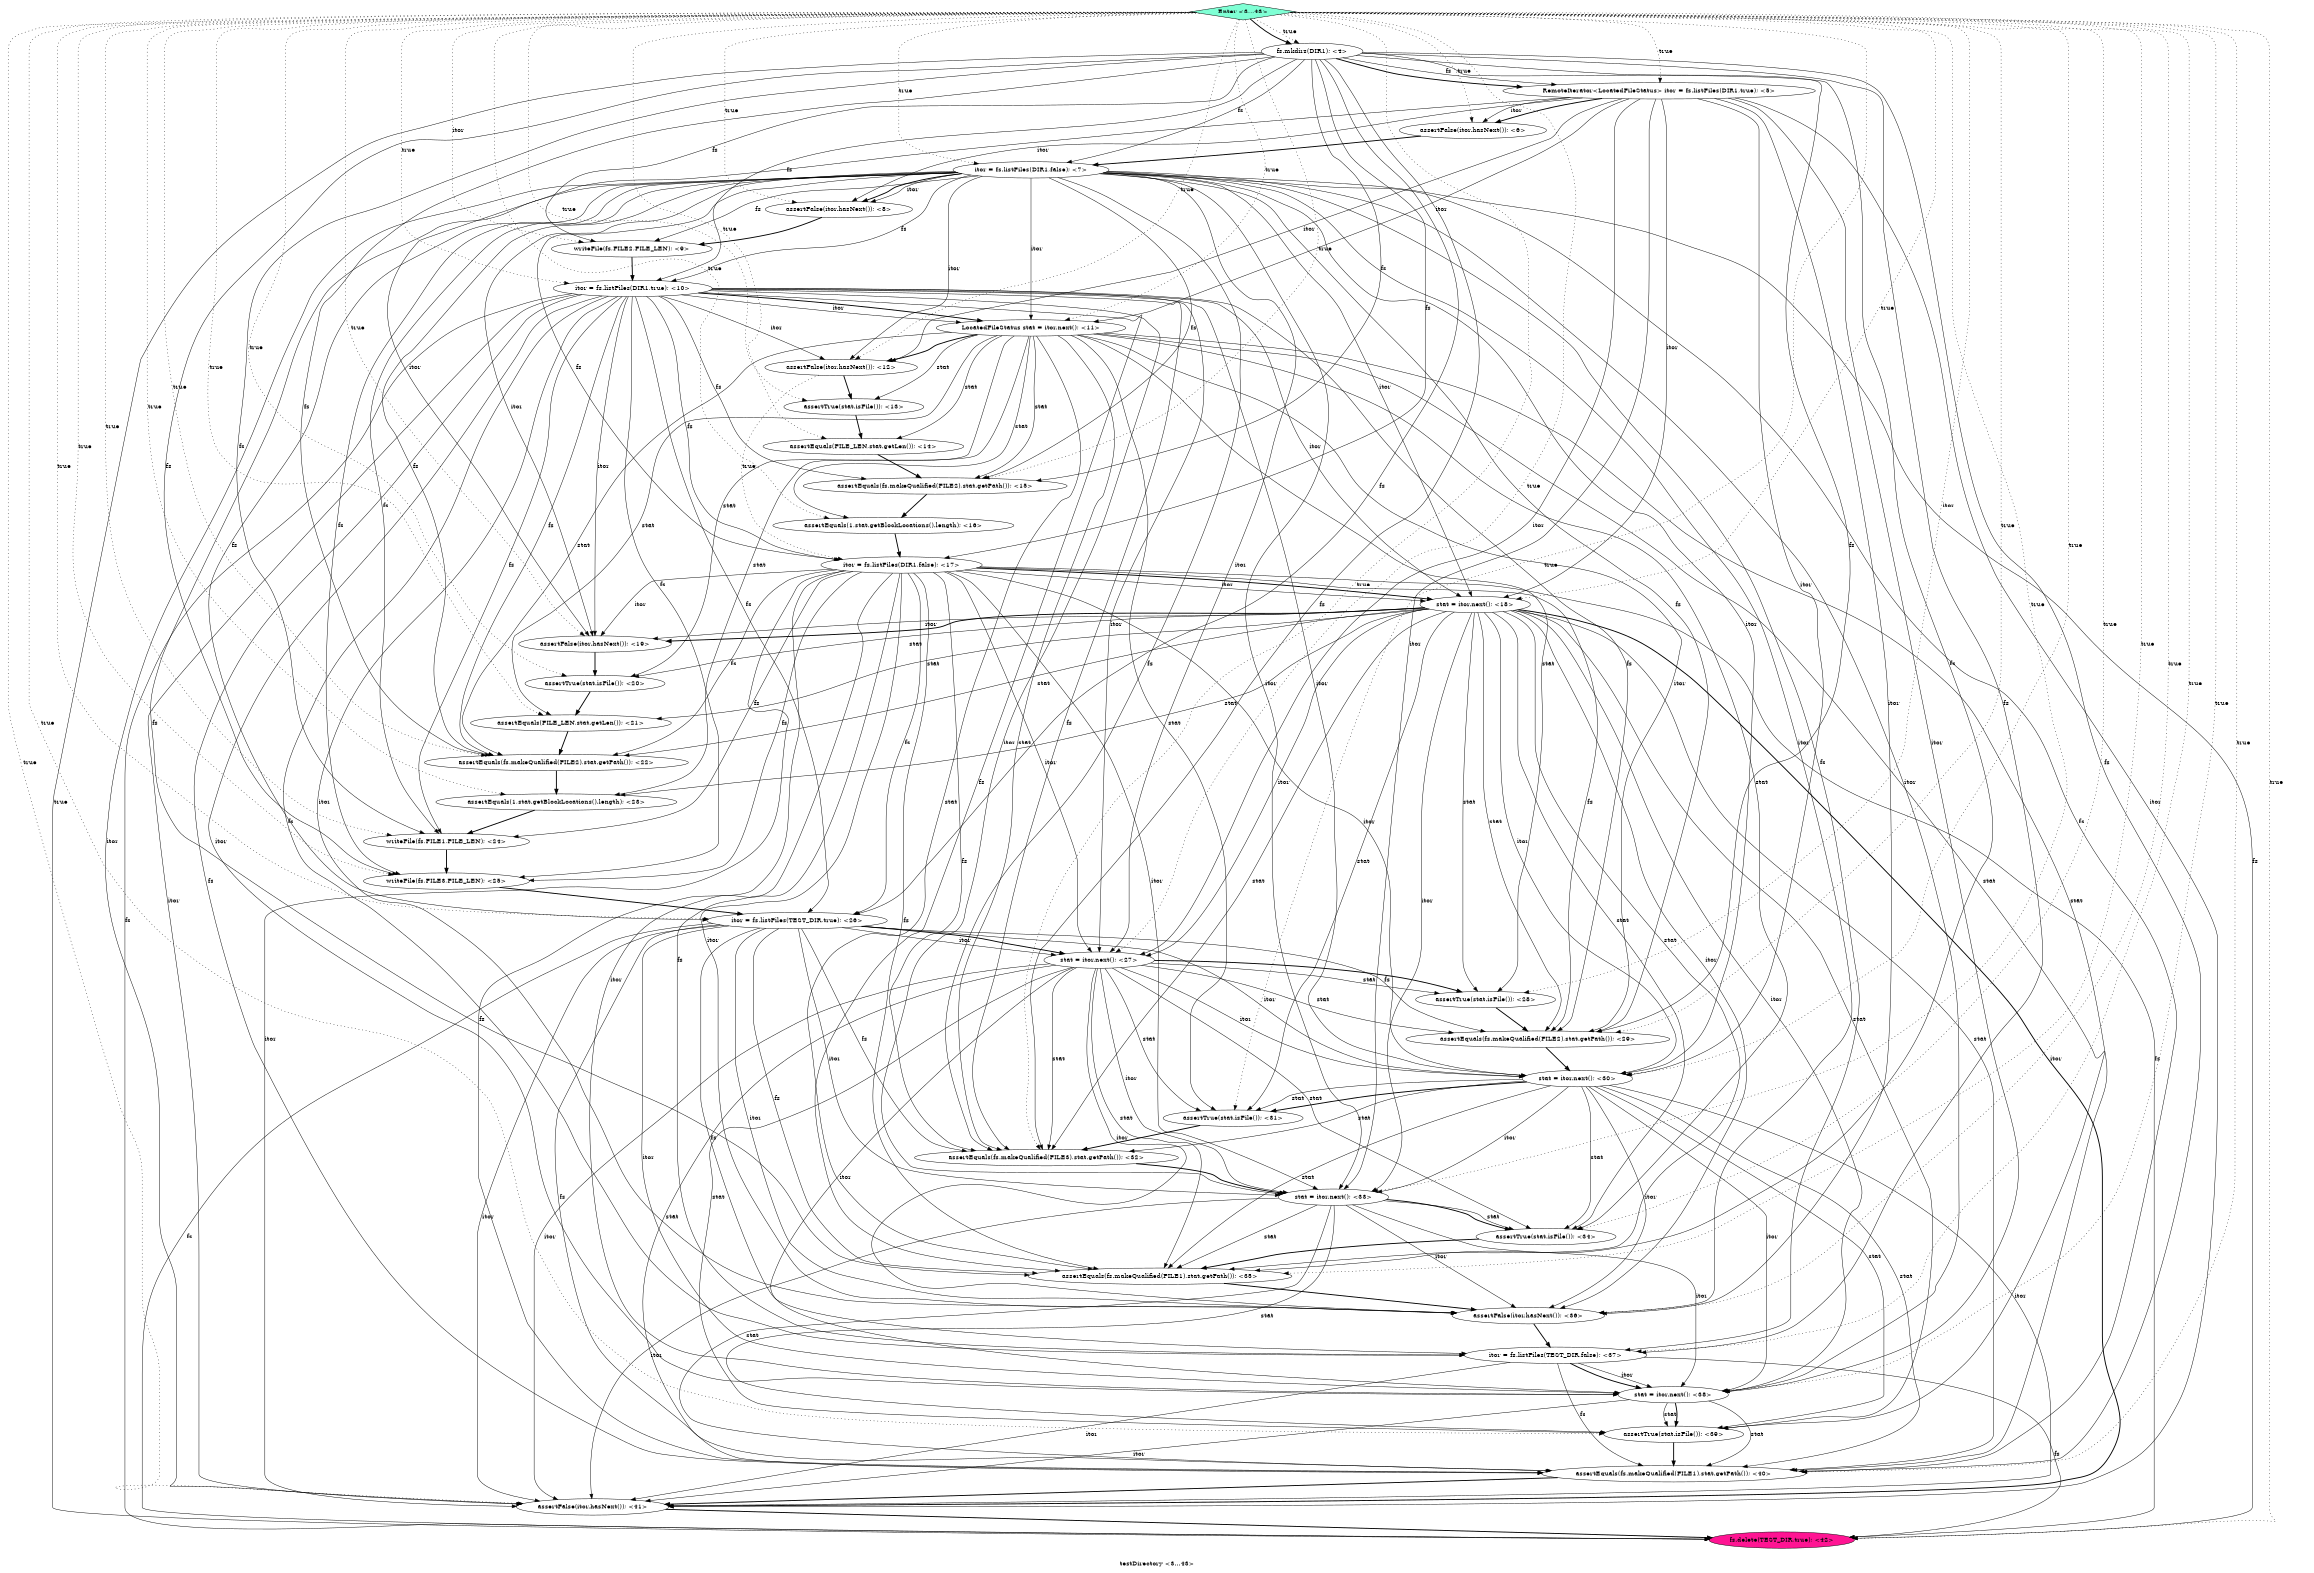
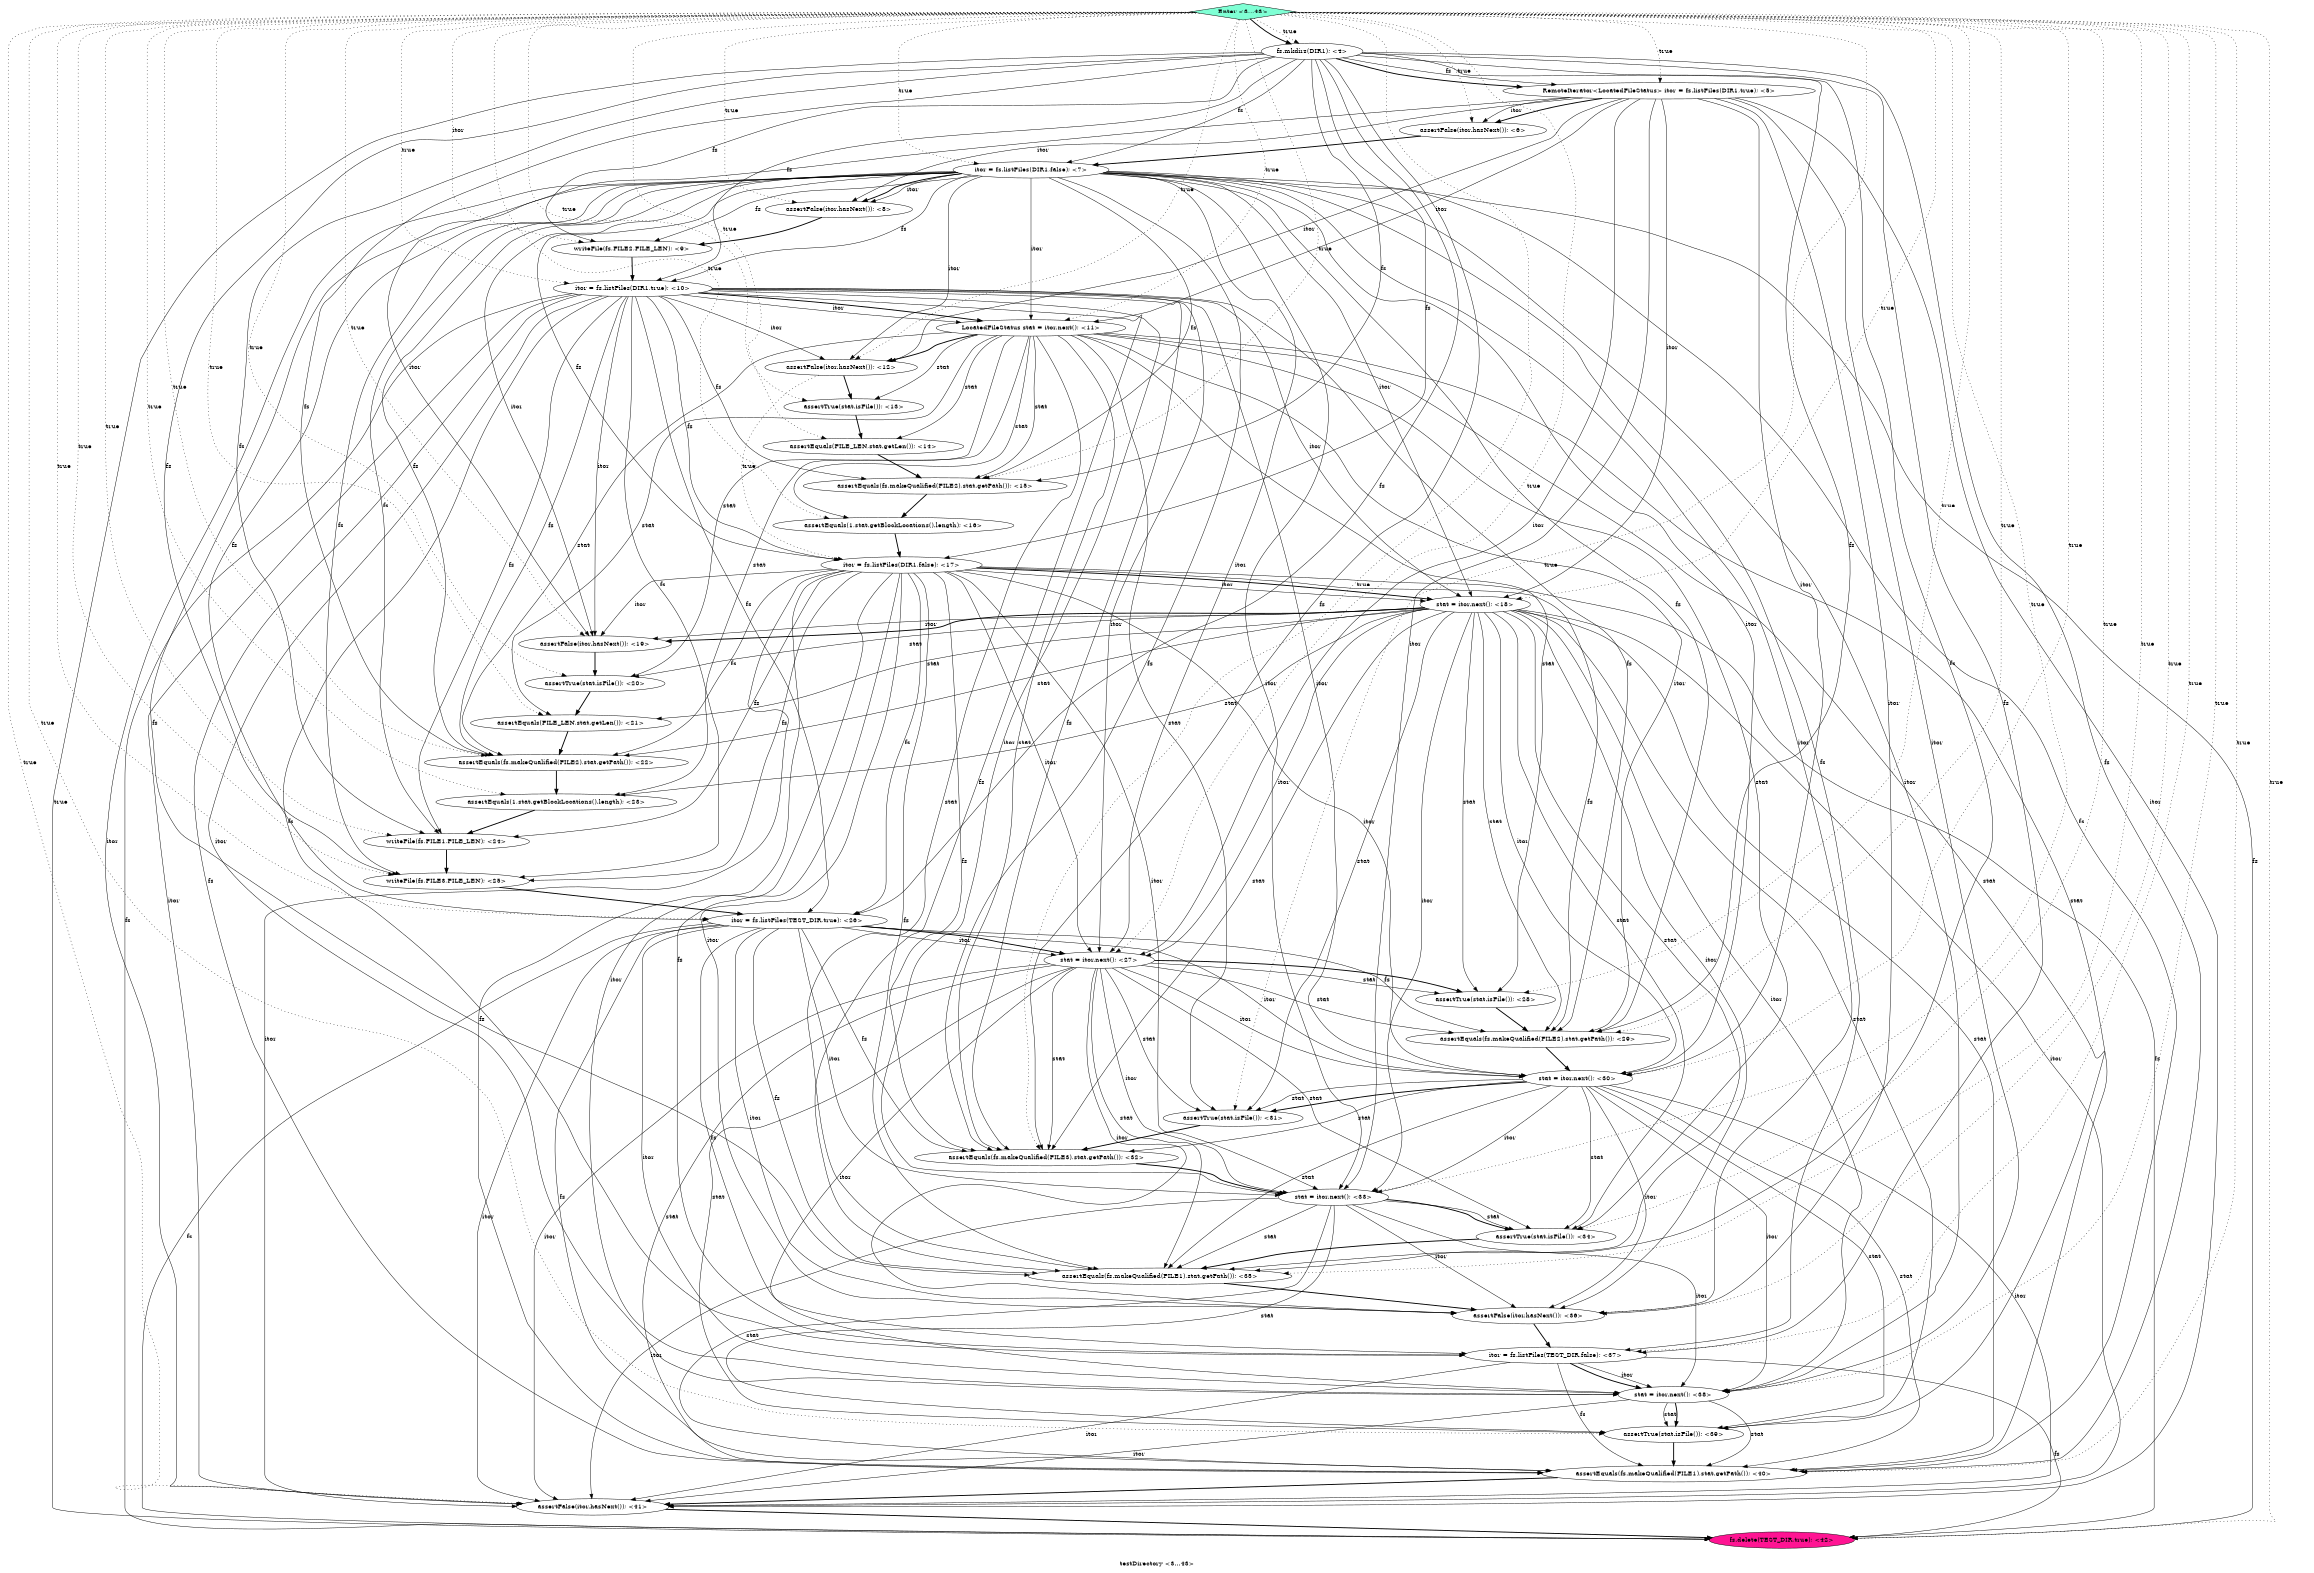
  digraph {
    label="testDirectory <3...43>"
    node [fillcolor=white shape=ellipse style=filled]
    edge [style=solid]
    n1 [label="fs.mkdirs(DIR1); <4>"]
    n2 [label="itor = fs.listFiles(DIR1,false); <7>"]
    n3 [fillcolor=deeppink label="fs.delete(TEST_DIR,true); <42>"]
    n4 [label="assertEquals(fs.makeQualified(FILE2),stat.getPath()); <29>"]
    n5 [label="RemoteIterator<LocatedFileStatus> itor = fs.listFiles(DIR1,true); <5>"]
    n6 [label="itor = fs.listFiles(TEST_DIR,false); <37>"]
    n7 [label="itor = fs.listFiles(TEST_DIR,true); <26>"]
    n8 [label="assertEquals(fs.makeQualified(FILE1),stat.getPath()); <40>"]
    n9 [label="itor = fs.listFiles(DIR1,true); <10>"]
    n10 [label="writeFile(fs,FILE1,FILE_LEN); <24>"]
    n11 [label="assertEquals(fs.makeQualified(FILE3),stat.getPath()); <32>"]
    n12 [label="writeFile(fs,FILE3,FILE_LEN); <25>"]
    n13 [label="assertEquals(fs.makeQualified(FILE1),stat.getPath()); <35>"]
    n14 [label="assertEquals(fs.makeQualified(FILE2),stat.getPath()); <22>"]
    n15 [label="writeFile(fs,FILE2,FILE_LEN); <9>"]
    n16 [label="assertEquals(fs.makeQualified(FILE2),stat.getPath()); <15>"]
    n17 [label="itor = fs.listFiles(DIR1,false); <17>"]
    n18 [label="LocatedFileStatus stat = itor.next(); <11>"]
    n19 [label="stat = itor.next(); <18>"]
    n20 [label="assertFalse(itor.hasNext()); <19>"]
    n21 [label="assertFalse(itor.hasNext()); <41>"]
    n22 [label="stat = itor.next(); <30>"]
    n23 [label="stat = itor.next(); <38>"]
    n24 [label="assertFalse(itor.hasNext()); <8>"]
    n25 [label="assertFalse(itor.hasNext()); <36>"]
    n26 [label="assertFalse(itor.hasNext()); <12>"]
    n27 [label="stat = itor.next(); <27>"]
    n28 [label="stat = itor.next(); <33>"]
    n29 [label="assertFalse(itor.hasNext()); <6>"]
    n30 [label="assertEquals(1,stat.getBlockLocations().length); <23>"]
    n31 [label="assertEquals(1,stat.getBlockLocations().length); <16>"]
    n32 [label="assertTrue(stat.isFile()); <31>"]
    n33 [label="assertTrue(stat.isFile()); <20>"]
    n34 [label="assertTrue(stat.isFile()); <34>"]
    n35 [label="assertTrue(stat.isFile()); <39>"]
    n36 [label="assertTrue(stat.isFile()); <13>"]
    n37 [label="assertEquals(FILE_LEN,stat.getLen()); <14>"]
    n38 [label="assertTrue(stat.isFile()); <28>"]
    n39 [label="assertEquals(FILE_LEN,stat.getLen()); <21>"]
    n40 [fillcolor=aquamarine label="Enter <3...43>" shape=diamond]
    n1 -> n2 [label=fs]
    n1 -> n3 [label=true]
    n1 -> n4 [label=fs]
    n1 -> n5 [label=fs]
    n1 -> n5 [style=bold]
    n1 -> n6 [label=fs]
    n1 -> n7 [label=fs]
    n1 -> n8 [label=fs]
    n1 -> n9 [label=fs]
    n1 -> n10 [label=fs]
    n1 -> n11 [label=fs]
    n1 -> n12 [label=fs]
    n1 -> n13 [label=fs]
    n1 -> n14 [label=fs]
    n1 -> n15 [label=fs]
    n1 -> n16 [label=fs]
    n1 -> n17 [label=fs]
    n2 -> n3 [label=fs]
    n2 -> n4 [label=fs]
    n2 -> n6 [label=fs]
    n2 -> n7 [label=fs]
    n2 -> n8 [label=fs]
    n2 -> n9 [label=fs]
    n2 -> n10 [label=fs]
    n2 -> n11 [label=fs]
    n2 -> n12 [label=fs]
    n2 -> n13 [label=fs]
    n2 -> n14 [label=fs]
    n2 -> n15 [label=fs]
    n2 -> n16 [label=fs]
    n2 -> n17 [label=fs]
    n2 -> n18 [label=itor]
    n2 -> n19 [label=itor]
    n2 -> n20 [label=itor]
    n2 -> n21 [label=itor]
    n2 -> n22 [label=itor]
    n2 -> n23 [label=itor]
    n2 -> n24 [label=itor]
    n2 -> n24 [style=bold]
    n2 -> n25 [label=itor]
    n2 -> n26 [label=itor]
    n2 -> n27 [label=itor]
    n2 -> n28 [label=itor]
    n4 -> n22 [style=bold]
    n5 -> n18 [label=itor]
    n5 -> n19 [label=itor]
    n5 -> n20 [label=itor]
    n5 -> n21 [label=itor]
    n5 -> n22 [label=itor]
    n5 -> n23 [label=itor]
    n5 -> n24 [label=itor]
    n5 -> n25 [label=itor]
    n5 -> n26 [label=itor]
    n5 -> n27 [label=itor]
    n5 -> n28 [label=itor]
    n5 -> n29 [label=itor]
    n5 -> n29 [style=bold]
    n6 -> n3 [label=fs]
    n6 -> n8 [label=fs]
    n6 -> n21 [label=itor]
    n6 -> n23 [label=itor]
    n6 -> n23 [style=bold]
    n7 -> n3 [label=fs]
    n7 -> n4 [label=fs]
    n7 -> n6 [label=fs]
    n7 -> n8 [label=fs]
    n7 -> n11 [label=fs]
    n7 -> n13 [label=fs]
    n7 -> n21 [label=itor]
    n7 -> n22 [label=itor]
    n7 -> n23 [label=itor]
    n7 -> n25 [label=itor]
    n7 -> n27 [label=itor]
    n7 -> n27 [style=bold]
    n7 -> n28 [label=itor]
    n8 -> n21 [style=bold]
    n9 -> n3 [label=fs]
    n9 -> n4 [label=fs]
    n9 -> n6 [label=fs]
    n9 -> n7 [label=fs]
    n9 -> n8 [label=fs]
    n9 -> n10 [label=fs]
    n9 -> n11 [label=fs]
    n9 -> n12 [label=fs]
    n9 -> n13 [label=fs]
    n9 -> n14 [label=fs]
    n9 -> n16 [label=fs]
    n9 -> n17 [label=fs]
    n9 -> n18 [label=itor]
    n9 -> n18 [style=bold]
    n9 -> n19 [label=itor]
    n9 -> n20 [label=itor]
    n9 -> n21 [label=itor]
    n9 -> n22 [label=itor]
    n9 -> n23 [label=itor]
-   n9 -> n25 [label=itor]
    n9 -> n26 [label=itor]
    n9 -> n27 [label=itor]
    n9 -> n28 [label=itor]
    n10 -> n12 [style=bold]
    n11 -> n28 [style=bold]
    n12 -> n7 [style=bold]
    n13 -> n25 [style=bold]
    n14 -> n30 [style=bold]
    n15 -> n9 [style=bold]
    n16 -> n31 [style=bold]
    n17 -> n3 [label=fs]
    n17 -> n4 [label=fs]
    n17 -> n6 [label=fs]
    n17 -> n7 [label=fs]
    n17 -> n8 [label=fs]
    n17 -> n10 [label=fs]
    n17 -> n11 [label=fs]
    n17 -> n12 [label=fs]
    n17 -> n13 [label=fs]
    n17 -> n14 [label=fs]
    n17 -> n19 [label=itor]
    n17 -> n19 [style=bold]
    n17 -> n20 [label=itor]
    n17 -> n21 [label=itor]
    n17 -> n22 [label=itor]
    n17 -> n23 [label=itor]
    n17 -> n25 [label=itor]
    n17 -> n27 [label=itor]
    n17 -> n28 [label=itor]
    n18 -> n4 [label=itor]
    n18 -> n8 [label=stat]
    n18 -> n11 [label=stat]
    n18 -> n13 [label=stat]
    n18 -> n14 [label=stat]
    n18 -> n16 [label=stat]
    n18 -> n26 [style=bold]
    n18 -> n30 [label=stat]
    n18 -> n31 [label=stat]
    n18 -> n32 [label=stat]
    n18 -> n33 [label=stat]
    n18 -> n34 [label=stat]
    n18 -> n35 [label=stat]
    n18 -> n36 [label=stat]
    n18 -> n37 [label=stat]
    n18 -> n38 [label=stat]
    n18 -> n39 [label=stat]
    n19 -> n4 [label=stat]
    n19 -> n8 [label=stat]
    n19 -> n11 [label=stat]
    n19 -> n13 [label=stat]
    n19 -> n14 [label=stat]
    n19 -> n20 [label=itor]
    n19 -> n20 [style=bold]
-   n19 -> n21 [label=itor style=bold]
+   n19 -> n21 [label=itor]
    n19 -> n22 [label=itor]
    n19 -> n23 [label=itor]
    n19 -> n25 [label=itor]
    n19 -> n27 [label=itor]
    n19 -> n28 [label=itor]
    n19 -> n30 [label=stat]
    n19 -> n32 [label=stat]
    n19 -> n33 [label=stat]
    n19 -> n34 [label=stat]
    n19 -> n35 [label=stat]
    n19 -> n38 [label=stat]
    n19 -> n39 [label=stat]
    n20 -> n33 [style=bold]
    n21 -> n3 [style=bold]
    n22 -> n8 [label=stat]
    n22 -> n11 [label=stat]
    n22 -> n13 [label=stat]
    n22 -> n21 [label=itor]
    n22 -> n23 [label=itor]
    n22 -> n25 [label=itor]
    n22 -> n28 [label=itor]
    n22 -> n32 [label=stat]
    n22 -> n32 [style=bold]
    n22 -> n34 [label=stat]
    n22 -> n35 [label=stat]
    n23 -> n8 [label=stat]
    n23 -> n21 [label=itor]
    n23 -> n35 [label=stat]
    n23 -> n35 [style=bold]
    n24 -> n15 [style=bold]
    n25 -> n6 [style=bold]
    n26 -> n17 [label=true style=dotted]
    n26 -> n36 [style=bold]
    n27 -> n4 [label=stat]
    n27 -> n8 [label=stat]
    n27 -> n11 [label=stat]
    n27 -> n13 [label=stat]
    n27 -> n21 [label=itor]
    n27 -> n22 [label=itor]
    n27 -> n23 [label=itor]
    n27 -> n25 [label=itor]
    n27 -> n28 [label=itor]
    n27 -> n32 [label=stat]
    n27 -> n34 [label=stat]
    n27 -> n35 [label=stat]
    n27 -> n38 [label=stat]
    n27 -> n38 [style=bold]
    n28 -> n8 [label=stat]
    n28 -> n13 [label=stat]
    n28 -> n21 [label=itor]
    n28 -> n23 [label=itor]
    n28 -> n25 [label=itor]
    n28 -> n34 [label=stat]
    n28 -> n34 [style=bold]
    n28 -> n35 [label=stat]
    n29 -> n2 [style=bold]
    n30 -> n10 [style=bold]
    n31 -> n17 [style=bold]
    n32 -> n11 [style=bold]
    n33 -> n39 [style=bold]
    n34 -> n13 [style=bold]
    n35 -> n8 [style=bold]
    n36 -> n37 [style=bold]
    n37 -> n16 [style=bold]
    n38 -> n4 [style=bold]
    n39 -> n14 [style=bold]
    n40 -> n1 [label=true style=dotted]
    n40 -> n1 [style=bold]
    n40 -> n2 [label=true style=dotted]
    n40 -> n3 [label=true style=dotted]
    n40 -> n4 [label=true style=dotted]
    n40 -> n5 [label=true style=dotted]
    n40 -> n6 [label=true style=dotted]
    n40 -> n7 [label=true style=dotted]
    n40 -> n8 [label=true style=dotted]
    n40 -> n9 [label=true style=dotted]
    n40 -> n10 [label=true style=dotted]
    n40 -> n11 [label=true style=dotted]
    n40 -> n12 [label=true style=dotted]
    n40 -> n13 [label=true style=dotted]
    n40 -> n14 [label=true style=dotted]
    n40 -> n15 [label=itor style=dotted]
    n40 -> n16 [label=true style=dotted]
    n40 -> n18 [label=true style=dotted]
    n40 -> n19 [label=true style=dotted]
    n40 -> n20 [label=true style=dotted]
    n40 -> n21 [label=true style=dotted]
    n40 -> n22 [label=true style=dotted]
    n40 -> n23 [label=true style=dotted]
    n40 -> n24 [label=true style=dotted]
    n40 -> n25 [label=true style=dotted]
    n40 -> n26 [label=true style=dotted]
    n40 -> n27 [label=true style=dotted]
    n40 -> n28 [label=true style=dotted]
    n40 -> n29 [label=true style=dotted]
    n40 -> n30 [label=true style=dotted]
    n40 -> n31 [label=true style=dotted]
    n40 -> n32 [label=true style=dotted]
    n40 -> n33 [label=true style=dotted]
    n40 -> n34 [label=true style=dotted]
    n40 -> n35 [label=true style=dotted]
    n40 -> n36 [label=true style=dotted]
    n40 -> n37 [label=true style=dotted]
-   n40 -> n38 [label=itor style=dotted]
+   n40 -> n38 [label=true style=dotted]
    n40 -> n39 [label=true style=dotted]
  }
